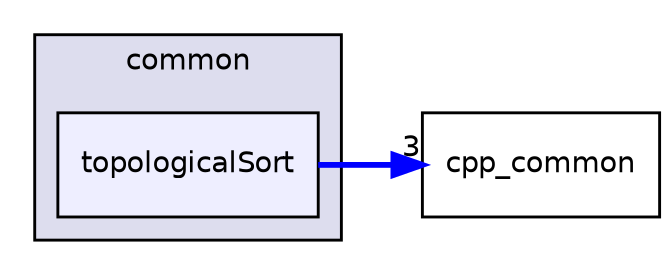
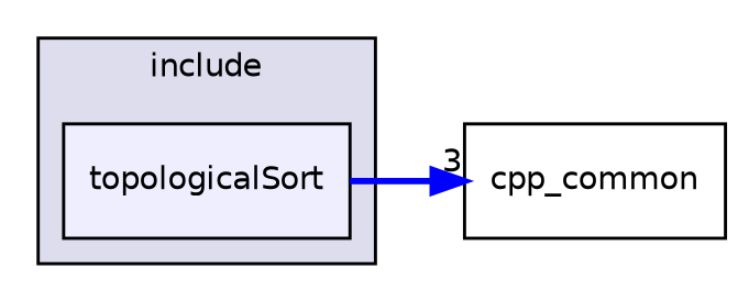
  digraph {
    compound=true
    rankdir=LR
    node [fontname=Helvetica fontsize=10 shape=box]
    n1 [fillcolor="#eeeeff" label=topologicalSort pencolor=black style=filled]
    n2 [label=cpp_common]
    subgraph cluster_1 {
      bgcolor="#ddddee"
      fontname=Helvetica
      fontsize=10
-     label=common
+     label=include
      pencolor=black
      n1
    }
    n1 -> n2 [headlabel=3 labeldistance=1.5 labelfontname=Helvetica labelfontsize=10 color=blue style=bold]
  }
